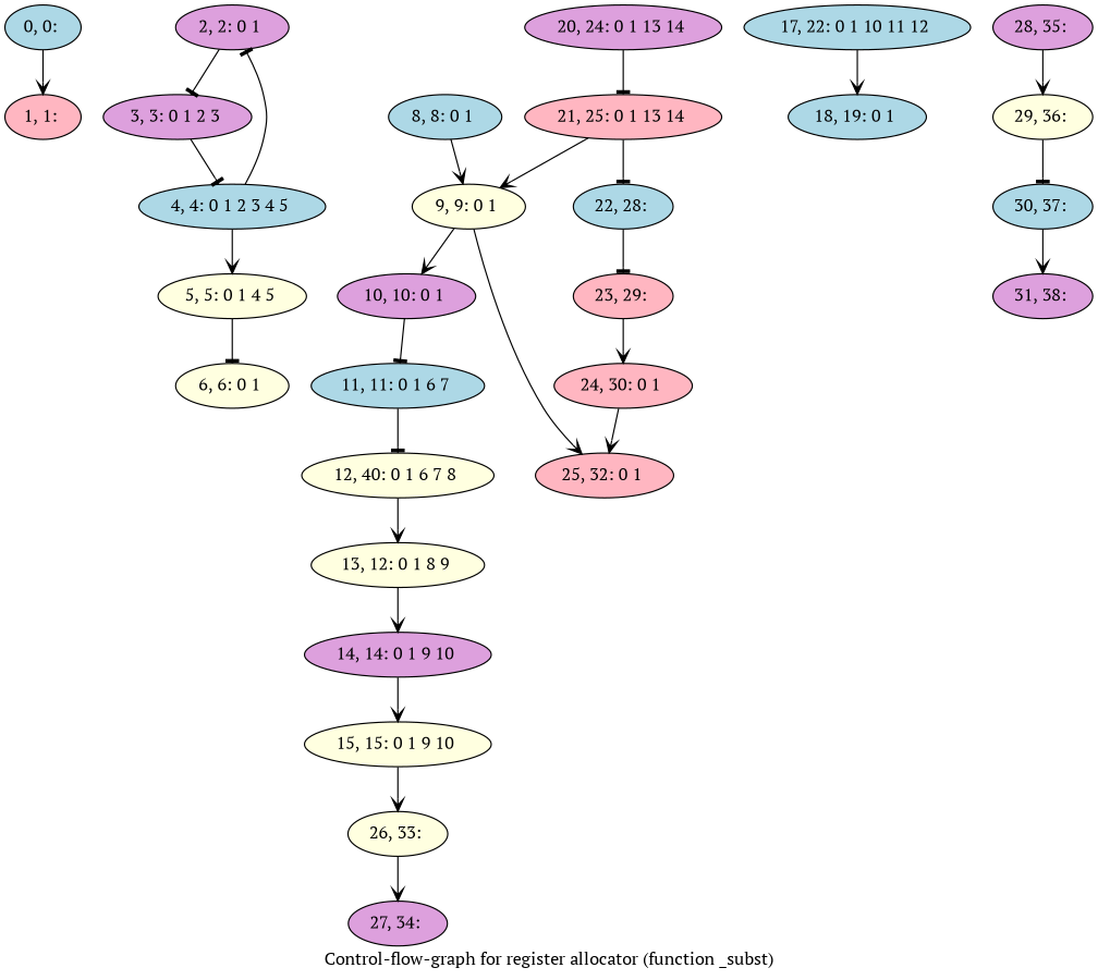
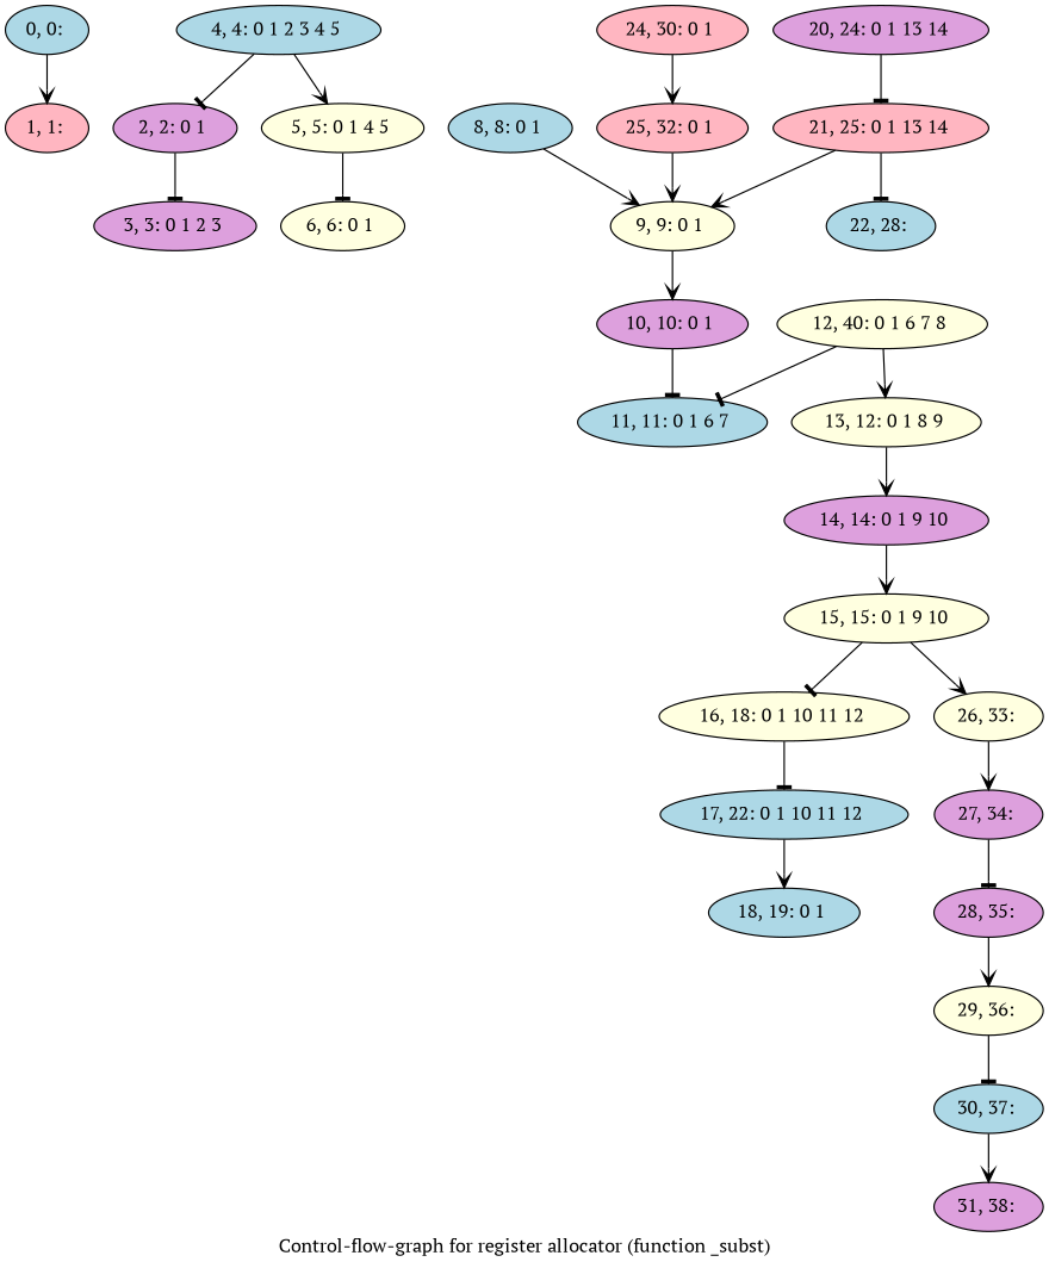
  digraph {
    fontname="PT Serif"
    label="Control-flow-graph for register allocator (function _subst)"
    node [fillcolor=lightyellow fontname="PT Serif" style=filled]
    edge [arrowhead=vee fontname="PT Serif"]
    n1 [fillcolor=lightblue label="0, 0: "]
    n2 [fillcolor=lightpink label="1, 1: "]
    n3 [fillcolor=plum label="2, 2: 0 1 "]
    n4 [fillcolor=plum label="3, 3: 0 1 2 3 "]
    n5 [fillcolor=lightblue label="4, 4: 0 1 2 3 4 5 "]
    n6 [label="5, 5: 0 1 4 5 "]
    n7 [label="6, 6: 0 1 "]
    n8 [fillcolor=lightblue label="8, 8: 0 1 "]
    n9 [label="9, 9: 0 1 "]
    n10 [fillcolor=plum label="10, 10: 0 1 "]
    n11 [fillcolor=lightblue label="11, 11: 0 1 6 7 "]
    n12 [label="12, 40: 0 1 6 7 8 "]
    n13 [label="13, 12: 0 1 8 9 "]
    n14 [fillcolor=plum label="14, 14: 0 1 9 10 "]
    n15 [label="15, 15: 0 1 9 10 "]
+   n16 [label="16, 18: 0 1 10 11 12 "]
    n17 [label="26, 33: "]
    n18 [fillcolor=lightblue label="17, 22: 0 1 10 11 12 "]
    n19 [fillcolor=plum label="27, 34: "]
    n20 [fillcolor=lightblue label="18, 19: 0 1 "]
    n21 [fillcolor=plum label="20, 24: 0 1 13 14 "]
    n22 [fillcolor=lightpink label="21, 25: 0 1 13 14 "]
    n23 [fillcolor=lightblue label="22, 28: "]
-   n24 [fillcolor=lightpink label="23, 29: "]
    n25 [fillcolor=lightpink label="24, 30: 0 1 "]
    n26 [fillcolor=lightpink label="25, 32: 0 1 "]
    n27 [fillcolor=plum label="28, 35: "]
    n28 [label="29, 36: "]
    n29 [fillcolor=lightblue label="30, 37: "]
    n30 [fillcolor=plum label="31, 38: "]
    n1 -> n2
    n3 -> n4 [arrowhead=tee]
-   n4 -> n5 [arrowhead=tee]
    n5 -> n3 [arrowhead=tee]
    n5 -> n6
    n6 -> n7 [arrowhead=tee]
    n8 -> n9
    n9 -> n10
    n10 -> n11 [arrowhead=tee]
-   n11 -> n12 [arrowhead=tee]
+   n12 -> n11 [arrowhead=tee]
    n12 -> n13
    n13 -> n14
    n14 -> n15
+   n15 -> n16 [arrowhead=tee]
    n15 -> n17
+   n16 -> n18 [arrowhead=tee]
    n17 -> n19
    n18 -> n20
+   n19 -> n27 [arrowhead=tee]
    n21 -> n22 [arrowhead=tee]
    n22 -> n9
    n22 -> n23 [arrowhead=tee]
-   n23 -> n24 [arrowhead=tee]
-   n24 -> n25
    n25 -> n26
-   n9 -> n26
+   n26 -> n9
    n27 -> n28
    n28 -> n29 [arrowhead=tee]
    n29 -> n30
  }
